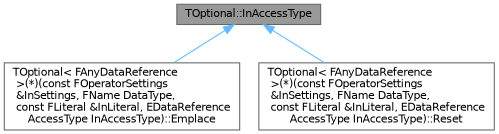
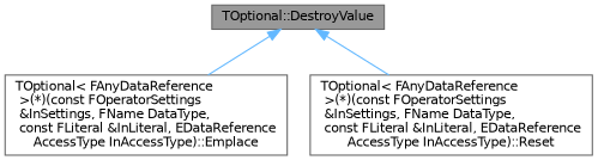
  digraph {
    rankdir=TB
    node [color=grey40 fillcolor=white fontname=Helvetica fontsize=10 shape=box style=filled]
    edge [color=steelblue1 dir=back fontname=Helvetica fontsize=10 labelfontname=Helvetica labelfontsize=10 style=solid]
-   n1 [color=gray40 fillcolor=grey60 fontcolor=black height=0.2 label="TOptional::InAccessType" width=0.4]
+   n1 [color=gray40 fillcolor=grey60 fontcolor=black height=0.2 label="TOptional::DestroyValue" width=0.4]
    n2 [height=0.2 label="TOptional\< FAnyDataReference\l \>(*)(const FOperatorSettings\l &InSettings, FName DataType,\l const FLiteral &InLiteral, EDataReference\lAccessType InAccessType)::Emplace" width=0.4]
    n3 [height=0.2 label="TOptional\< FAnyDataReference\l \>(*)(const FOperatorSettings\l &InSettings, FName DataType,\l const FLiteral &InLiteral, EDataReference\lAccessType InAccessType)::Reset" width=0.4]
    n1 -> n2
    n1 -> n3
  }
